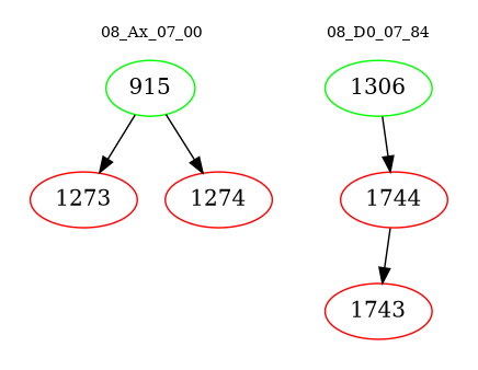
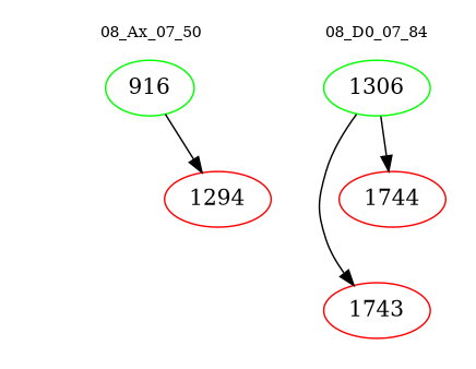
  digraph {
    node [color=red]
    edge [color=black]
-   n1 [color=green label=915]
-   n2 [label=1273]
-   n3 [label=1274]
+   n1 [color=green label=916]
+   n3 [label=1294]
    n4 [color=green label=1306]
    n5 [label=1743]
    n6 [label=1744]
    subgraph cluster_1 {
      color=white
      fontsize=10
-     label="08_Ax_07_00"
+     label="08_Ax_07_50"
      n1
-     n2
      n3
    }
    subgraph cluster_2 {
      color=white
      fontsize=10
      label="08_D0_07_84"
      n4
      n5
      n6
    }
-   n1 -> n2
    n1 -> n3
-   n6 -> n5
+   n4 -> n5
    n4 -> n6
  }
